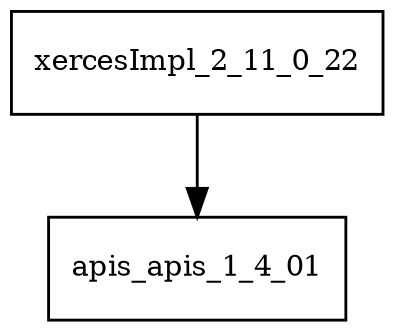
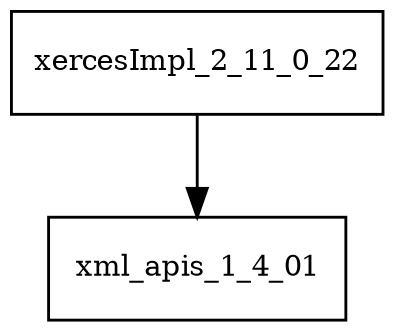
  digraph {
    node [fontsize=10.0 shape=box]
    xercesImpl_2_11_0_22
-   xml_apis_1_4_01 [label=apis_apis_1_4_01]
+   xml_apis_1_4_01
    xercesImpl_2_11_0_22 -> xml_apis_1_4_01
  }
